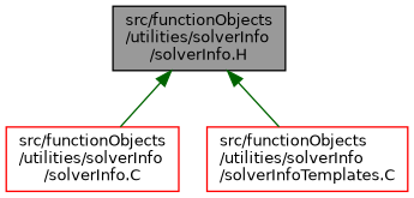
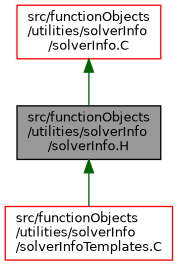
  digraph {
    node [color=red fillcolor=white fontname=Helvetica fontsize=10 shape=box style=filled]
    edge [color=darkgreen dir=back fontname=Helvetica fontsize=10 labelfontname=Helvetica labelfontsize=10 style=solid]
    n1 [color=black fillcolor=grey60 fontcolor=black height=0.2 label="src/functionObjects\l/utilities/solverInfo\l/solverInfo.H" width=0.4]
    n2 [height=0.2 label="src/functionObjects\l/utilities/solverInfo\l/solverInfo.C" width=0.4]
    n3 [height=0.2 label="src/functionObjects\l/utilities/solverInfo\l/solverInfoTemplates.C" width=0.4]
-   n1 -> n2
+   n2 -> n1
    n1 -> n3
  }
